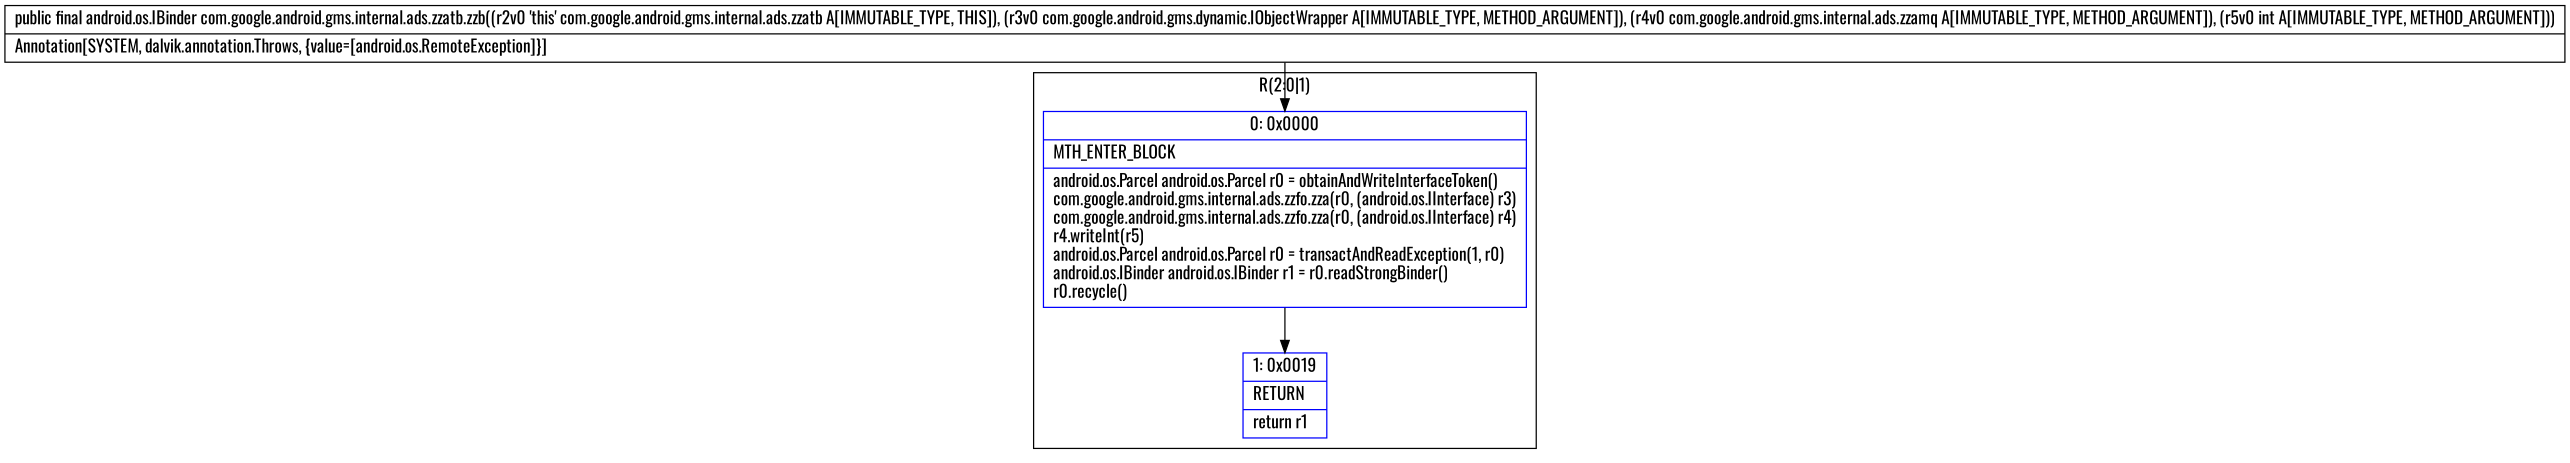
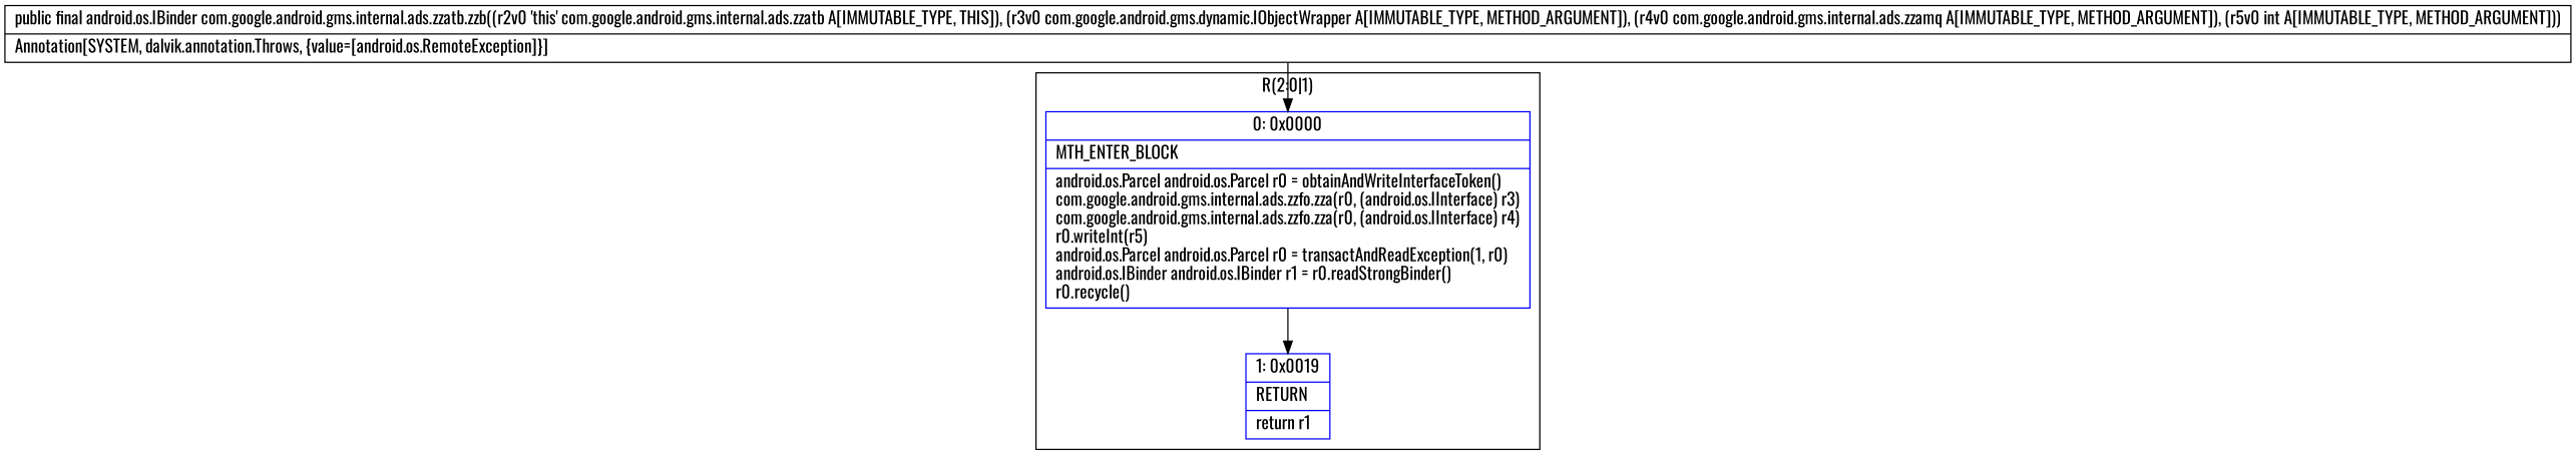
  digraph {
    fontname=Oswald
    node [color=blue shape=record fontname=Oswald]
    edge [fontname=Oswald]
-   n1 [label="{0\:\ 0x0000|MTH_ENTER_BLOCK\l|android.os.Parcel android.os.Parcel r0 = obtainAndWriteInterfaceToken()\lcom.google.android.gms.internal.ads.zzfo.zza(r0, (android.os.IInterface) r3)\lcom.google.android.gms.internal.ads.zzfo.zza(r0, (android.os.IInterface) r4)\lr4.writeInt(r5)\landroid.os.Parcel android.os.Parcel r0 = transactAndReadException(1, r0)\landroid.os.IBinder android.os.IBinder r1 = r0.readStrongBinder()\lr0.recycle()\l}"]
+   n1 [label="{0\:\ 0x0000|MTH_ENTER_BLOCK\l|android.os.Parcel android.os.Parcel r0 = obtainAndWriteInterfaceToken()\lcom.google.android.gms.internal.ads.zzfo.zza(r0, (android.os.IInterface) r3)\lcom.google.android.gms.internal.ads.zzfo.zza(r0, (android.os.IInterface) r4)\lr0.writeInt(r5)\landroid.os.Parcel android.os.Parcel r0 = transactAndReadException(1, r0)\landroid.os.IBinder android.os.IBinder r1 = r0.readStrongBinder()\lr0.recycle()\l}"]
    n2 [label="{1\:\ 0x0019|RETURN\l|return r1\l}"]
    n3 [label="{public final android.os.IBinder com.google.android.gms.internal.ads.zzatb.zzb((r2v0 'this' com.google.android.gms.internal.ads.zzatb A[IMMUTABLE_TYPE, THIS]), (r3v0 com.google.android.gms.dynamic.IObjectWrapper A[IMMUTABLE_TYPE, METHOD_ARGUMENT]), (r4v0 com.google.android.gms.internal.ads.zzamq A[IMMUTABLE_TYPE, METHOD_ARGUMENT]), (r5v0 int A[IMMUTABLE_TYPE, METHOD_ARGUMENT]))  | Annotation[SYSTEM, dalvik.annotation.Throws, \{value=[android.os.RemoteException]\}]\l}" color=""]
    subgraph cluster_1 {
      label="R(2:0|1)"
      n1
      n2
    }
    n1 -> n2
    n3 -> n1
  }
